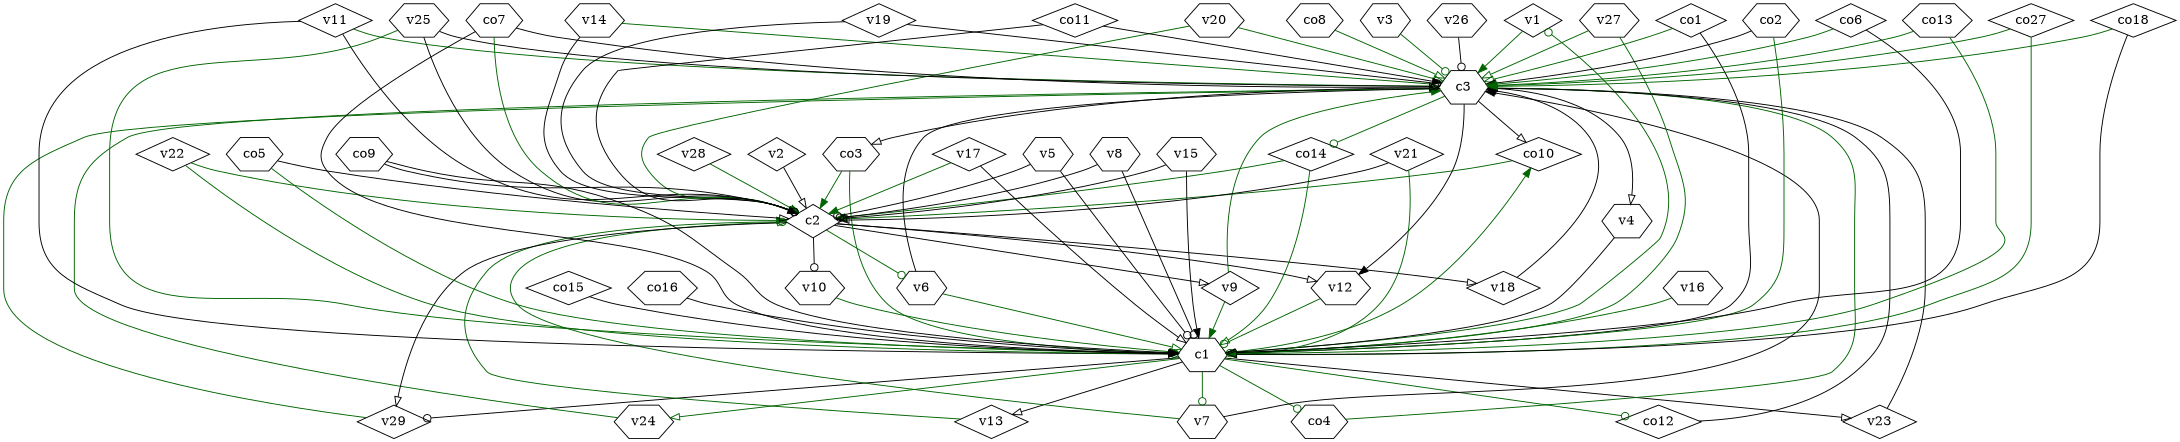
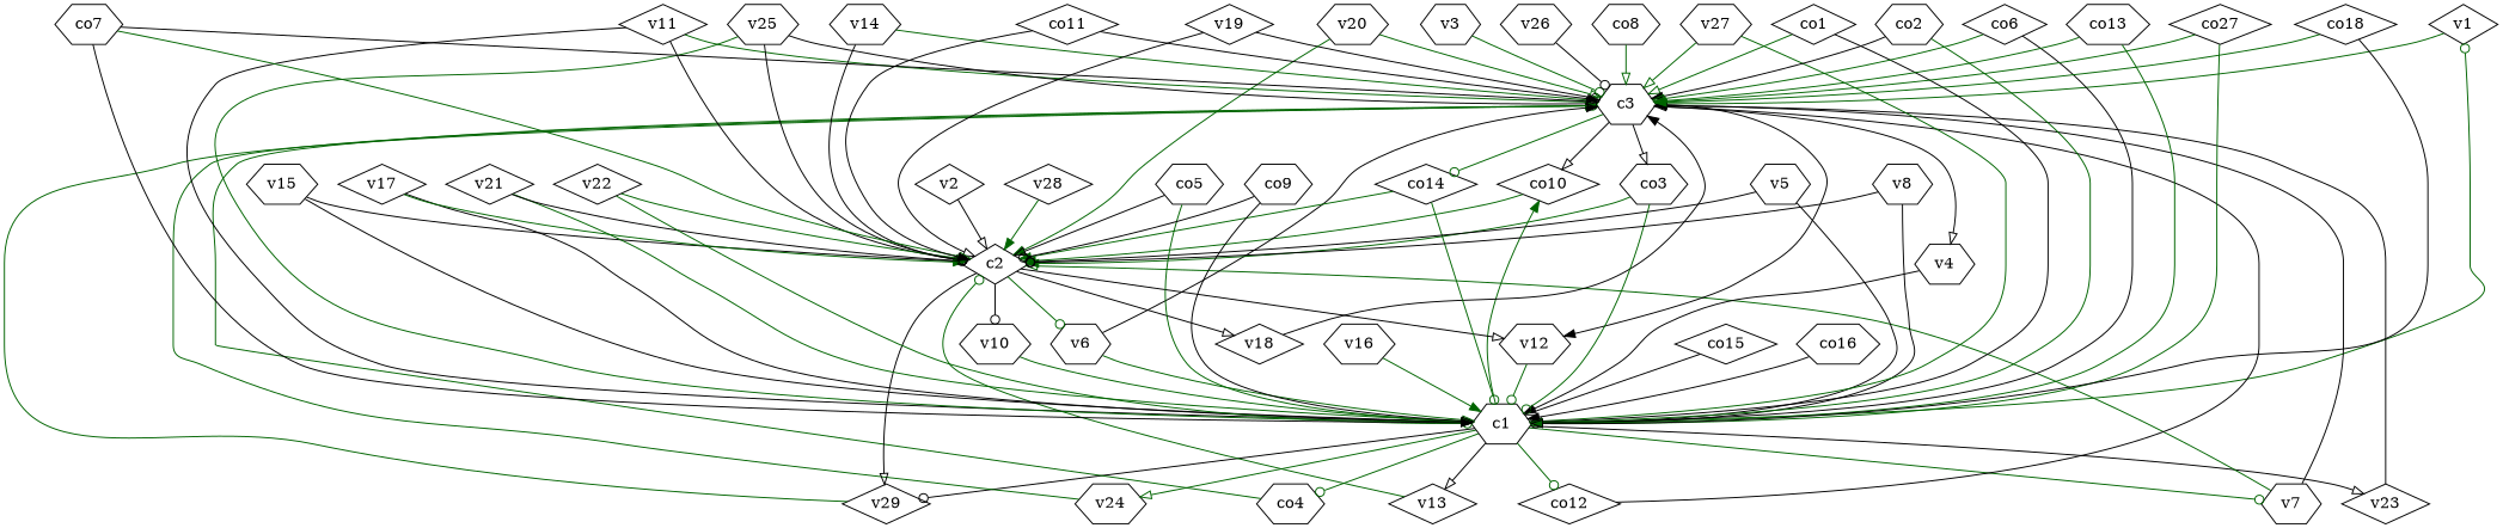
  strict digraph {
    node [shape=hexagon]
    edge [arrowhead=normal color=darkgreen weight=1]
    v1 [shape=diamond]
    c1
    v7
    v13 [shape=diamond]
    v23 [shape=diamond]
    v24
    v29 [shape=diamond]
    co4
    co10 [shape=diamond]
    co12 [shape=diamond]
    c3
    c2 [shape=diamond]
    v6
-   v9 [shape=diamond]
    v10
    v12
    v18 [shape=diamond]
    v4
    co3
    co14 [shape=diamond]
    v2 [shape=diamond]
    v3
    v5
    v8
    v11 [shape=diamond]
    v14
    v15
    v16
    v17 [shape=diamond]
    v19 [shape=diamond]
    v20
    v21 [shape=diamond]
    v22 [shape=diamond]
    v25
    v26
    v27
    v28 [shape=diamond]
    co1 [shape=diamond]
    co2
    co5
    co6 [shape=diamond]
    co7
    co8
    co9
    co11 [shape=diamond]
    co13
    co15 [shape=diamond]
    co16
    n49 [label=co27 shape=diamond]
    co18 [shape=diamond]
    v1 -> c3
    c1 -> v1 [arrowhead=odot]
    c1 -> v7 [arrowhead=odot]
    c1 -> v13 [arrowhead=onormal color=black]
    c1 -> v23 [arrowhead=onormal color=black]
    c1 -> v24 [arrowhead=onormal]
    c1 -> v29 [arrowhead=odot color=black]
    c1 -> co4 [arrowhead=odot]
    c1 -> co10
    c1 -> co12 [arrowhead=odot]
    v7 -> c3 [color=black]
    v7 -> c2 [arrowhead=onormal]
    v13 -> c2 [arrowhead=odot]
    v23 -> c3 [arrowhead=onormal color=black]
    v24 -> c3 [arrowhead=onormal]
    v29 -> c3
    co4 -> c3 [arrowhead=odot]
    co10 -> c2
    co12 -> c3 [arrowhead=onormal color=black]
    c3 -> co10 [arrowhead=onormal color=black]
    c3 -> v12 [color=black]
    c3 -> v4 [arrowhead=onormal color=black]
    c3 -> co3 [arrowhead=onormal color=black]
    c3 -> co14 [arrowhead=odot]
    c2 -> v29 [arrowhead=onormal color=black]
    c2 -> v6 [arrowhead=odot]
-   c2 -> v9 [arrowhead=onormal color=black]
    c2 -> v10 [arrowhead=odot color=black]
    c2 -> v12 [arrowhead=onormal color=black]
    c2 -> v18 [arrowhead=onormal color=black]
    v6 -> c1 [arrowhead=onormal]
    v6 -> c3 [color=black]
-   v9 -> c1
-   v9 -> c3
    v10 -> c1
    v12 -> c1 [arrowhead=odot]
    v18 -> c3 [color=black]
    v4 -> c1 [color=black]
    co3 -> c1 [arrowhead=odot]
    co3 -> c2
-   co14 -> c1 [arrowhead=onormal]
+   co14 -> c1 [arrowhead=odot]
    co14 -> c2
    v2 -> c2 [arrowhead=onormal color=black]
    v3 -> c3 [arrowhead=odot]
-   v5 -> c1 [arrowhead=odot color=black]
+   v5 -> c1 [color=black]
    v5 -> c2 [arrowhead=odot color=black]
    v8 -> c1 [arrowhead=odot color=black]
    v8 -> c2 [arrowhead=odot color=black]
    v11 -> c1 [arrowhead=onormal color=black]
    v11 -> c3 [arrowhead=onormal]
    v11 -> c2 [color=black]
    v14 -> c3 [arrowhead=odot]
    v14 -> c2 [arrowhead=odot color=black]
    v15 -> c1 [color=black]
    v15 -> c2 [arrowhead=onormal color=black]
    v16 -> c1
    v17 -> c1 [arrowhead=onormal color=black]
    v17 -> c2
    v19 -> c3 [arrowhead=odot color=black]
    v19 -> c2 [arrowhead=onormal color=black]
    v20 -> c3 [arrowhead=onormal]
    v20 -> c2
    v21 -> c1
-   v21 -> c2 [arrowhead=onormal color=black]
+   v21 -> c2 [arrowhead=odot color=black]
    v22 -> c1 [arrowhead=odot]
    v22 -> c2
    v25 -> c1
    v25 -> c3 [arrowhead=odot color=black]
    v25 -> c2 [arrowhead=odot color=black]
    v26 -> c3 [arrowhead=odot color=black]
    v27 -> c1 [arrowhead=odot]
    v27 -> c3 [arrowhead=onormal]
    v28 -> c2
    co1 -> c1 [color=black]
    co1 -> c3 [arrowhead=onormal]
    co2 -> c1
    co2 -> c3 [color=black]
    co5 -> c1
    co5 -> c2 [arrowhead=onormal color=black]
    co6 -> c1 [color=black]
    co6 -> c3 [arrowhead=onormal]
    co7 -> c1 [color=black]
    co7 -> c3 [arrowhead=onormal color=black]
    co7 -> c2 [arrowhead=onormal]
    co8 -> c3 [arrowhead=onormal]
    co9 -> c1 [arrowhead=onormal color=black]
    co9 -> c2 [arrowhead=odot color=black]
    co11 -> c3 [color=black]
    co11 -> c2 [color=black]
    co13 -> c1
    co13 -> c3 [arrowhead=onormal]
    co15 -> c1 [arrowhead=onormal color=black]
    co16 -> c1 [color=black]
    n49 -> c1 [arrowhead=onormal]
    n49 -> c3 [arrowhead=onormal]
    co18 -> c1 [arrowhead=onormal color=black]
    co18 -> c3
  }
